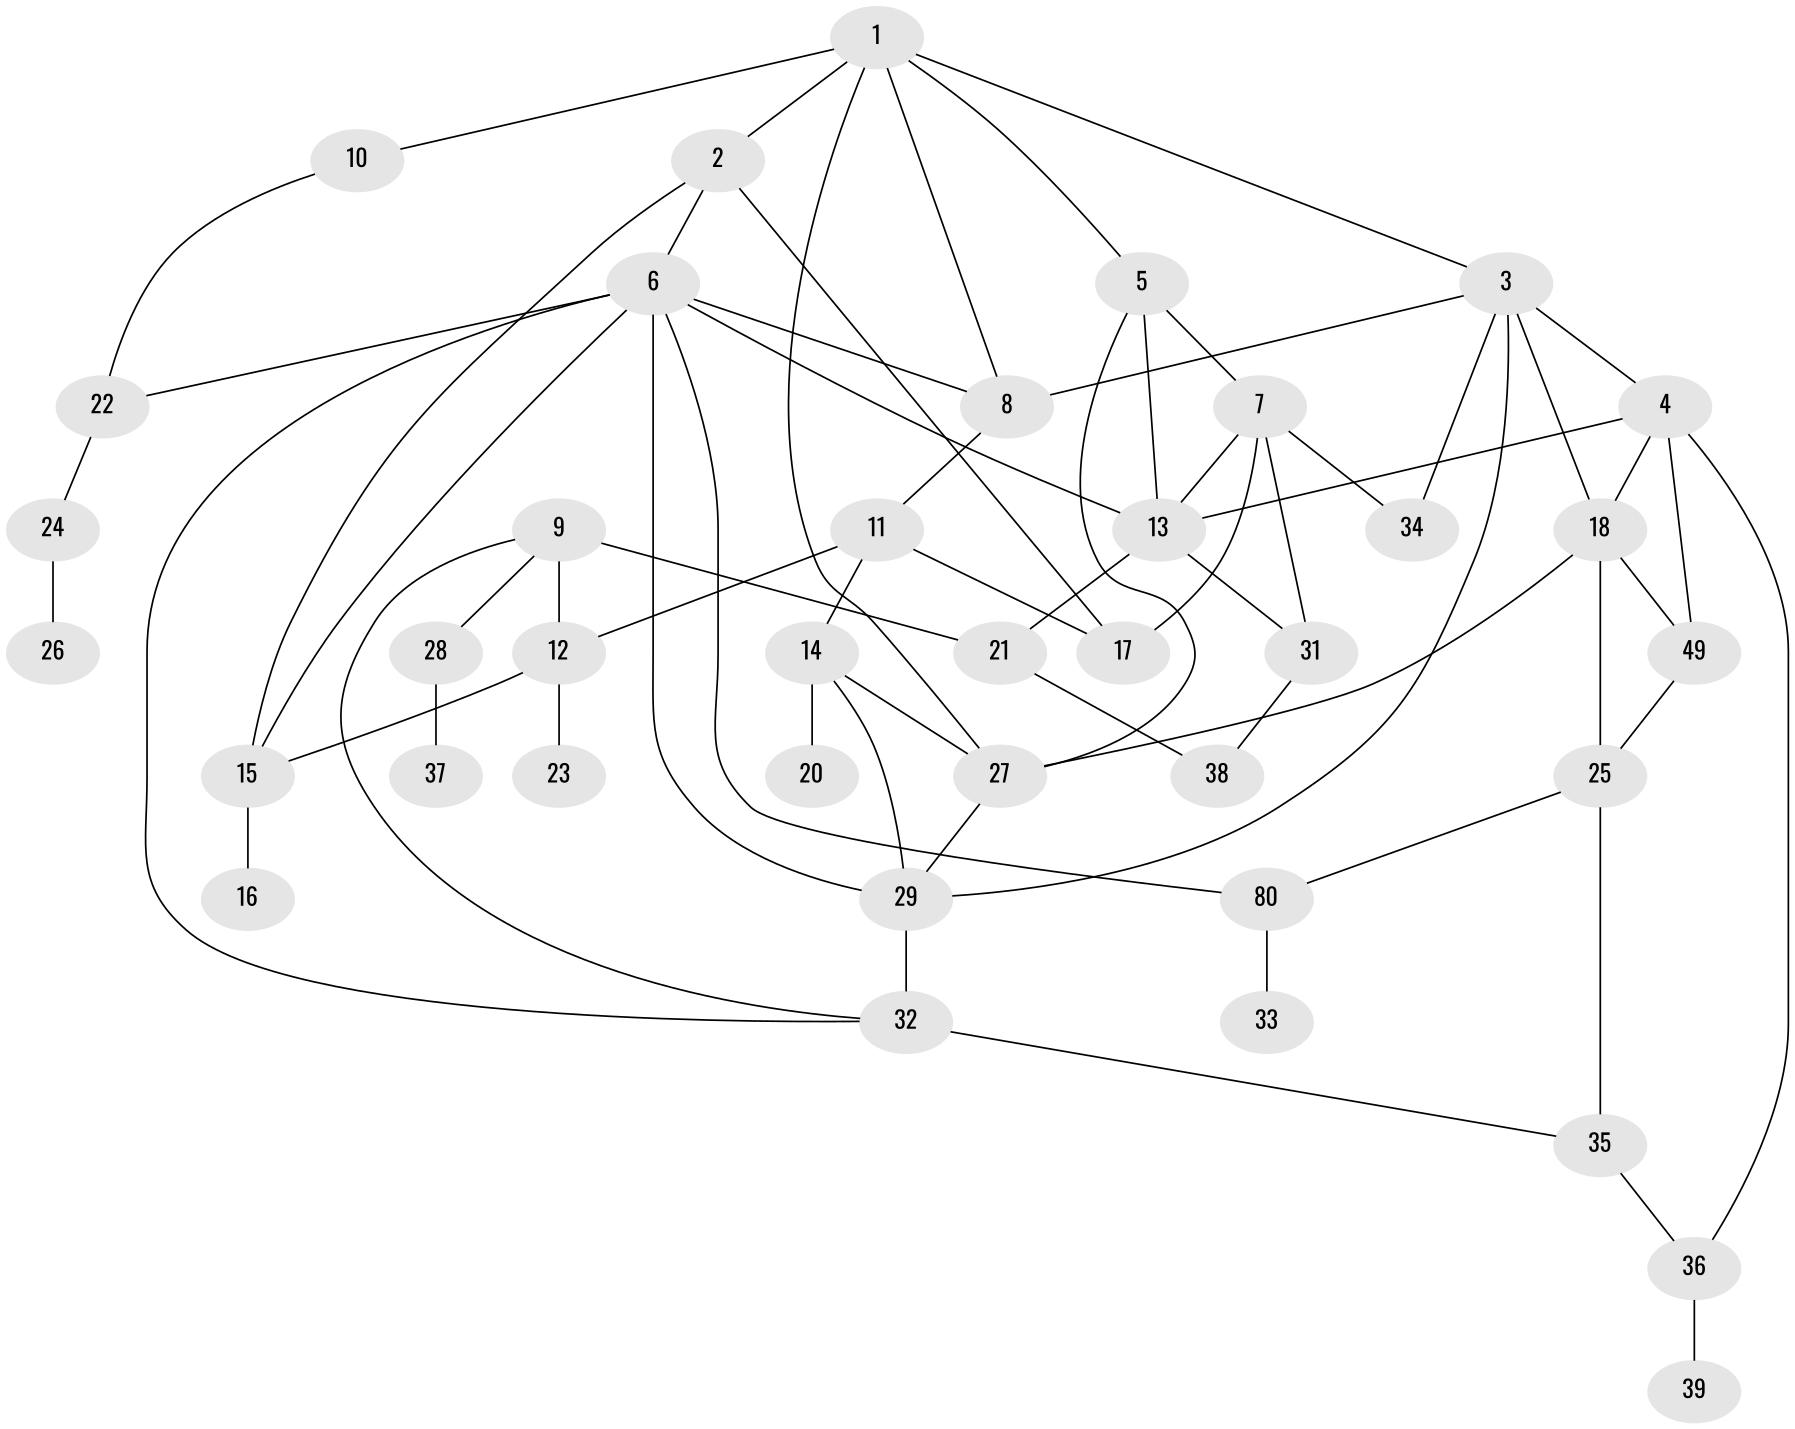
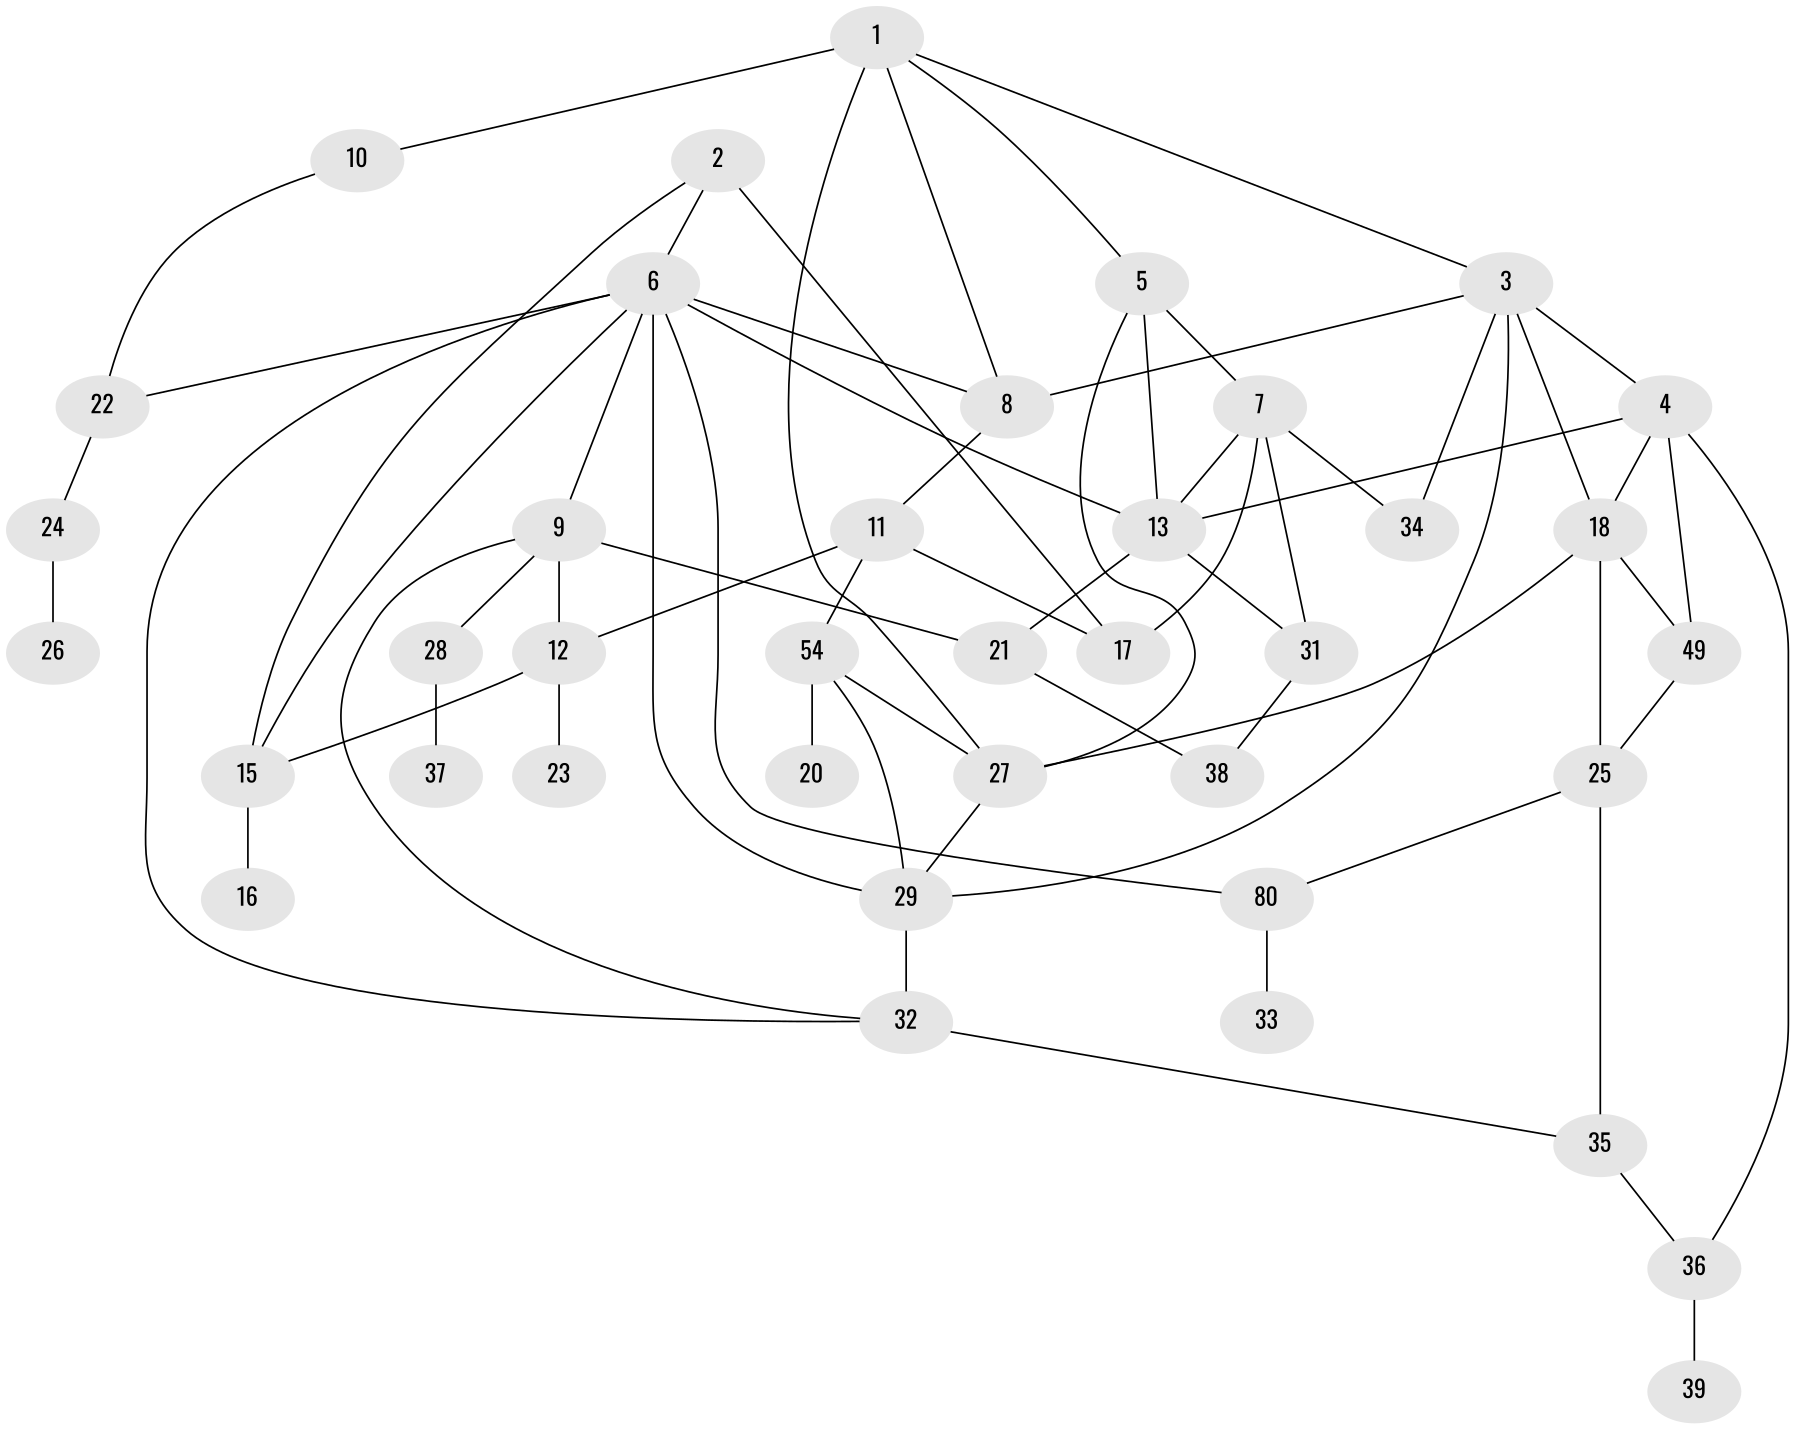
  graph {
    fontname=Oswald
    node [color=gray90 fontname=Oswald style=filled]
    edge [fontname=Oswald weight=1.0]
    1
    2
    3
    5
    8
    10
    27
    6
    15
    17
    4
    18
    29
    34
    13
    7
    11
    22
    9
    n20 [label=80]
    32
    16
    n23 [label=49]
    36
    25
    31
    21
    39
    12
    28
    24
    33
    35
    38
-   14
+   14 [label=54]
    23
    37
    20
    26
-   1 -- 2
    1 -- 3
    1 -- 5
    1 -- 8
    1 -- 10
    1 -- 27
    2 -- 6
    2 -- 15
    2 -- 17
    3 -- 8
    3 -- 4 [weight=2.0]
    3 -- 18
    3 -- 29
    3 -- 34
    5 -- 27
    5 -- 13
    5 -- 7
    8 -- 11
    10 -- 22
    27 -- 29
    6 -- 8
    6 -- 15
    6 -- 29
    6 -- 13
    6 -- 22
+   6 -- 9
    6 -- n20
    6 -- 32
    15 -- 16
    4 -- 18
    4 -- 13 [weight=2.0]
    4 -- n23
    4 -- 36
    18 -- 27
    18 -- n23
    18 -- 25
    29 -- 32 [weight=2.0]
    13 -- 31
    13 -- 21
    7 -- 17
    7 -- 34
    7 -- 13
    7 -- 31
    11 -- 17
    11 -- 12
    11 -- 14 [weight=2.0]
    22 -- 24
    9 -- 32
    9 -- 21
    9 -- 12
    9 -- 28
    n20 -- 33
    32 -- 35
    n23 -- 25
    36 -- 39
    25 -- n20
    25 -- 35
    31 -- 38
    21 -- 38
    12 -- 15
    12 -- 23
    28 -- 37
    24 -- 26
    35 -- 36
    14 -- 27
    14 -- 29
    14 -- 20
  }
